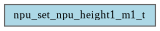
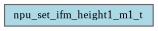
  digraph {
    rankdir=LR
    fontname="Liberation Serif"
-   n1 [color=grey40 fillcolor=lightblue fontname="Liberation Serif" fontsize=10 height=0.2 label=npu_set_npu_height1_m1_t shape=box style=filled width=0.4]
+   n1 [color=grey40 fillcolor=lightblue fontname="Liberation Serif" fontsize=10 height=0.2 label=npu_set_ifm_height1_m1_t shape=box style=filled width=0.4]
  }
